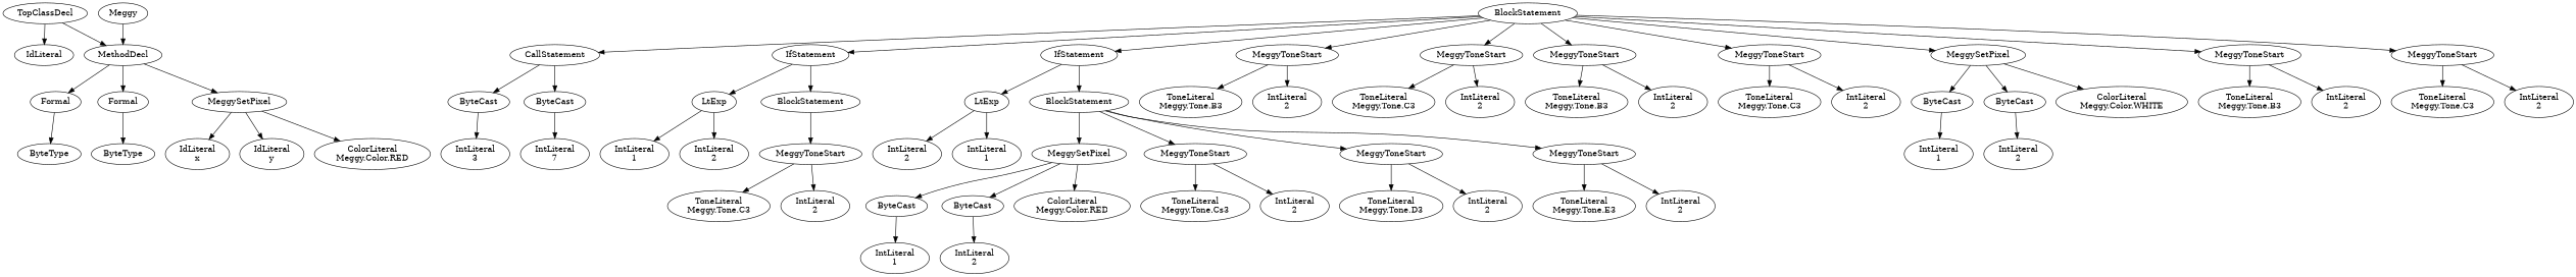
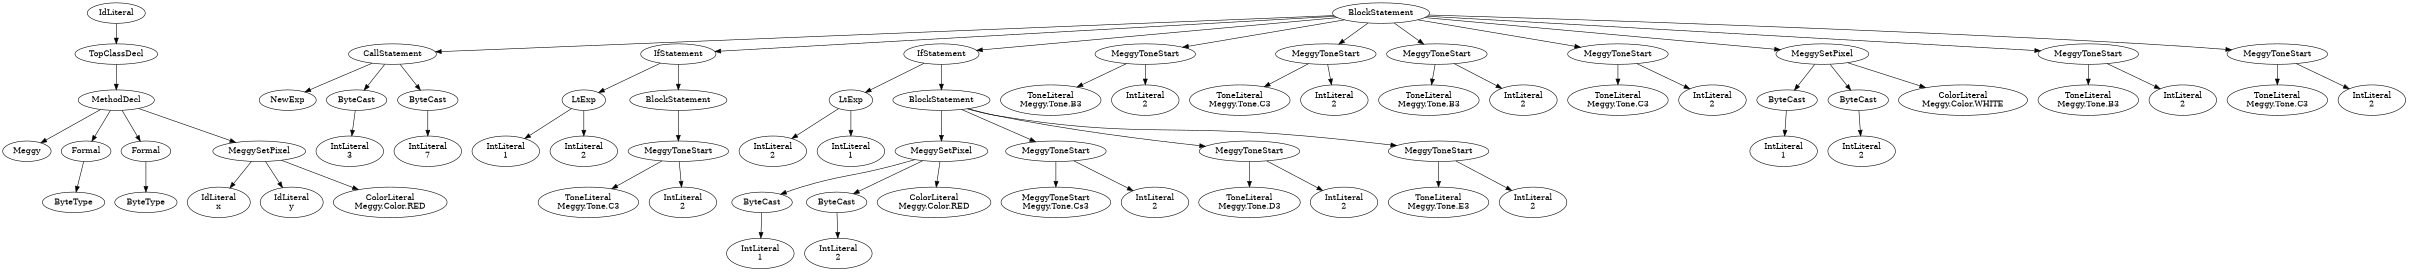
  digraph {
    n1 [label=IdLiteral]
    n2 [label=TopClassDecl]
    n3 [label=MethodDecl]
    n4 [label=BlockStatement]
    n5 [label=CallStatement]
    n6 [label=IfStatement]
    n7 [label=IfStatement]
    n8 [label=MeggyToneStart]
    n9 [label=MeggyToneStart]
    n10 [label=MeggyToneStart]
    n11 [label=MeggyToneStart]
    n12 [label=MeggySetPixel]
    n13 [label=MeggyToneStart]
    n14 [label=MeggyToneStart]
+   n15 [label=NewExp]
    n16 [label=ByteCast]
    n17 [label=ByteCast]
    n18 [label=LtExp]
    n19 [label=BlockStatement]
    n20 [label=LtExp]
    n21 [label=BlockStatement]
    n22 [label="ToneLiteral\nMeggy.Tone.B3"]
    n23 [label="IntLiteral\n2"]
    n24 [label="ToneLiteral\nMeggy.Tone.C3"]
    n25 [label="IntLiteral\n2"]
    n26 [label="ToneLiteral\nMeggy.Tone.B3"]
    n27 [label="IntLiteral\n2"]
    n28 [label="ToneLiteral\nMeggy.Tone.C3"]
    n29 [label="IntLiteral\n2"]
    n30 [label=ByteCast]
    n31 [label=ByteCast]
    n32 [label="ColorLiteral\nMeggy.Color.WHITE"]
    n33 [label="ToneLiteral\nMeggy.Tone.B3"]
    n34 [label="IntLiteral\n2"]
    n35 [label="ToneLiteral\nMeggy.Tone.C3"]
    n36 [label="IntLiteral\n2"]
    n37 [label="IntLiteral\n3"]
    n38 [label="IntLiteral\n7"]
    n39 [label="IntLiteral\n1"]
    n40 [label="IntLiteral\n2"]
    n41 [label=MeggyToneStart]
    n42 [label="ToneLiteral\nMeggy.Tone.C3"]
    n43 [label="IntLiteral\n2"]
    n44 [label="IntLiteral\n2"]
    n45 [label="IntLiteral\n1"]
    n46 [label=MeggySetPixel]
    n47 [label=MeggyToneStart]
    n48 [label=MeggyToneStart]
    n49 [label=MeggyToneStart]
    n50 [label=ByteCast]
    n51 [label=ByteCast]
    n52 [label="ColorLiteral\nMeggy.Color.RED"]
-   n53 [label="ToneLiteral\nMeggy.Tone.Cs3"]
+   n53 [label="MeggyToneStart\nMeggy.Tone.Cs3"]
    n54 [label="IntLiteral\n2"]
    n55 [label="ToneLiteral\nMeggy.Tone.D3"]
    n56 [label="IntLiteral\n2"]
    n57 [label="ToneLiteral\nMeggy.Tone.E3"]
    n58 [label="IntLiteral\n2"]
    n59 [label="IntLiteral\n1"]
    n60 [label="IntLiteral\n2"]
    n61 [label="IntLiteral\n1"]
    n62 [label="IntLiteral\n2"]
    n63 [label=Meggy]
    n64 [label=Formal]
    n65 [label=Formal]
    n66 [label=MeggySetPixel]
    n67 [label=ByteType]
    n68 [label=ByteType]
    n69 [label="IdLiteral\nx"]
    n70 [label="IdLiteral\ny"]
    n71 [label="ColorLiteral\nMeggy.Color.RED"]
-   n2 -> n1
+   n1 -> n2
    n2 -> n3
-   n63 -> n3
+   n3 -> n63
    n3 -> n64
    n3 -> n65
    n3 -> n66
    n4 -> n5
    n4 -> n6
    n4 -> n7
    n4 -> n8
    n4 -> n9
    n4 -> n10
    n4 -> n11
    n4 -> n12
    n4 -> n13
    n4 -> n14
+   n5 -> n15
    n5 -> n16
    n5 -> n17
    n6 -> n18
    n6 -> n19
    n7 -> n20
    n7 -> n21
    n8 -> n22
    n8 -> n23
    n9 -> n24
    n9 -> n25
    n10 -> n26
    n10 -> n27
    n11 -> n28
    n11 -> n29
    n12 -> n30
    n12 -> n31
    n12 -> n32
    n13 -> n33
    n13 -> n34
    n14 -> n35
    n14 -> n36
    n16 -> n37
    n17 -> n38
    n18 -> n39
    n18 -> n40
    n19 -> n41
    n20 -> n44
    n20 -> n45
    n21 -> n46
    n21 -> n47
    n21 -> n48
    n21 -> n49
    n30 -> n61
    n31 -> n62
    n41 -> n42
    n41 -> n43
    n46 -> n50
    n46 -> n51
    n46 -> n52
    n47 -> n53
    n47 -> n54
    n48 -> n55
    n48 -> n56
    n49 -> n57
    n49 -> n58
    n50 -> n59
    n51 -> n60
    n64 -> n67
    n65 -> n68
    n66 -> n69
    n66 -> n70
    n66 -> n71
  }
